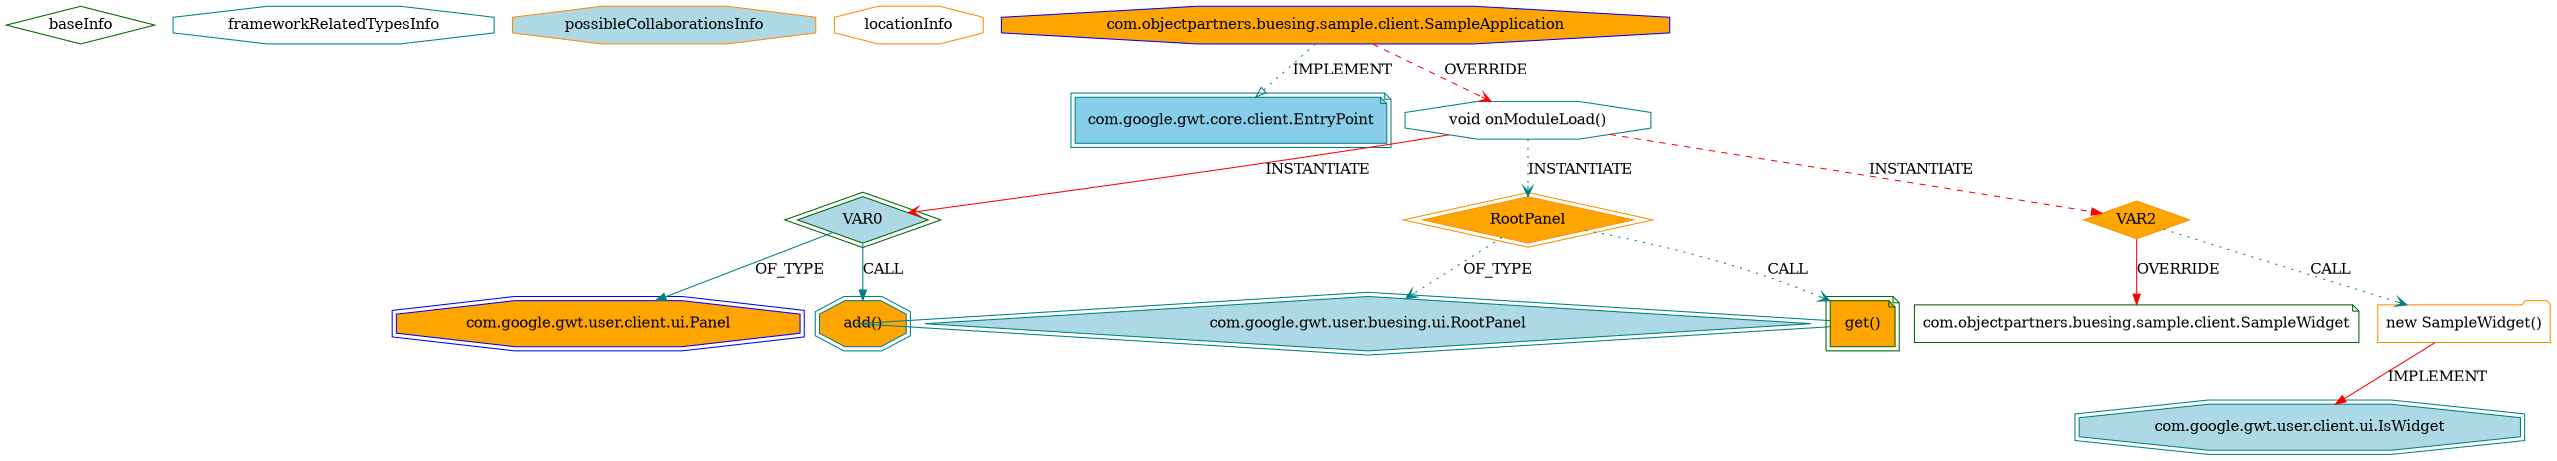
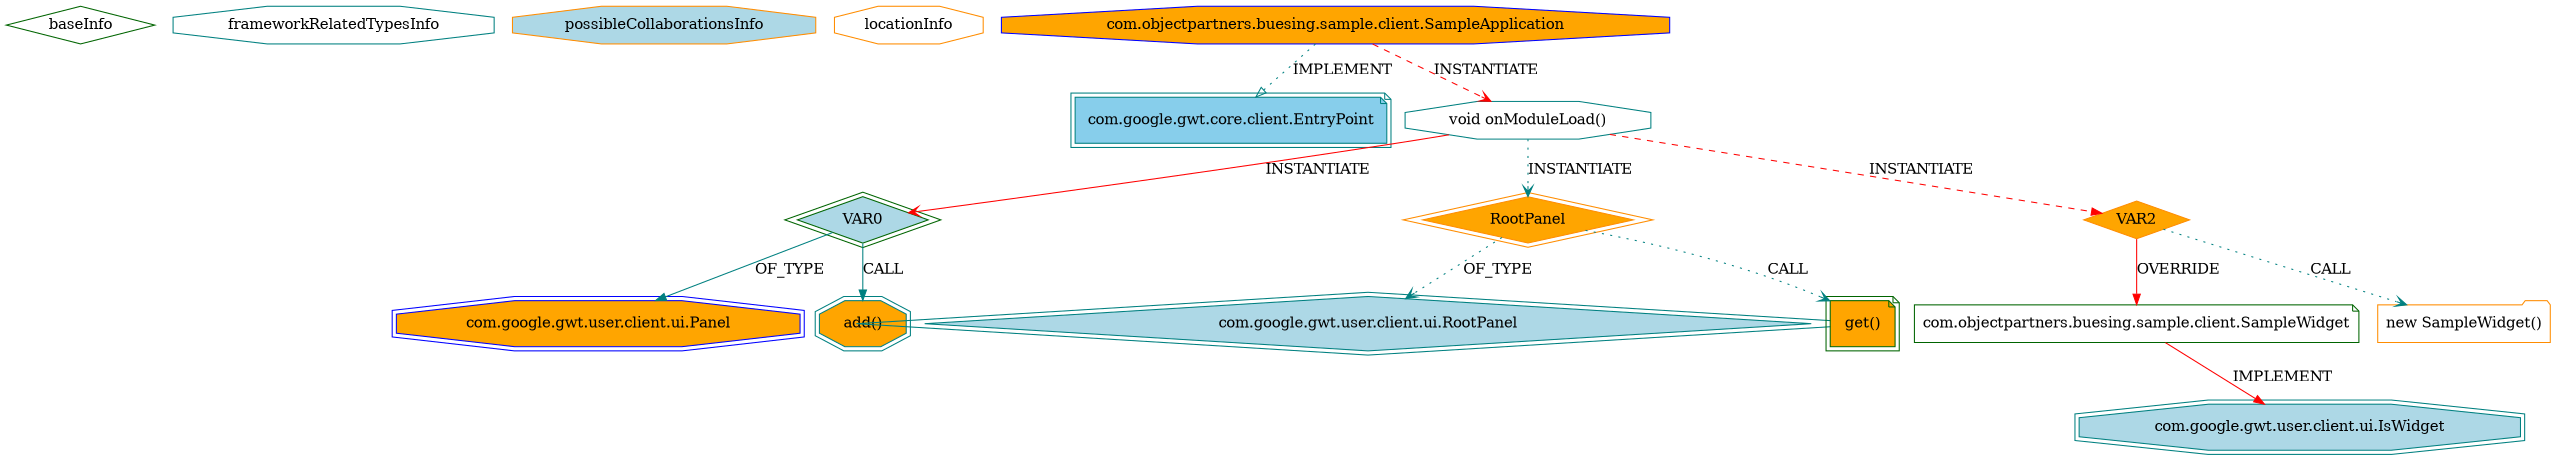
  digraph {
    node [color=teal fillcolor=white shape=octagon style=filled isFrameworkType=true]
    edge [arrowhead=vee color=teal style=dotted]
    baseInfo [category=extension_graph color=darkgreen graphId=4121 isAnonymous=false possibleRelation=true shape=diamond isFrameworkType=""]
    frameworkRelatedTypesInfo [0="com.google.gwt.core.client.EntryPoint" isFrameworkType=""]
    possibleCollaborationsInfo [0="4121~OVERRIDING_METHOD_DECLARATION-INSTANTIATION-~com.google.gwt.core.client.EntryPoint ~com.google.gwt.user.client.ui.IsWidget ~false~false" color=darkorange fillcolor=lightblue isFrameworkType=""]
    locationInfo [color=darkorange contextSignature=SampleApplication filePath="/nbuesing-gwtMockitoExample/gwtMockitoExample-master/src/com/objectpartners/buesing/sample/client/SampleApplication.java" graphId=4121 projectName="nbuesing-gwtMockitoExample" isFrameworkType=""]
    n5 [color=blue fillcolor=orange isFrameworkType=false label="com.objectpartners.buesing.sample.client.SampleApplication" vertexType=ROOT_CLIENT_CLASS_DECLARATION]
    n6 [fillcolor=skyblue label="com.google.gwt.core.client.EntryPoint" peripheries=2 shape=note vertexType=FRAMEWORK_INTERFACE_TYPE]
    n7 [isFrameworkType=false label="void onModuleLoad()" vertexType=OVERRIDING_METHOD_DECLARATION]
    n8 [color=darkgreen fillcolor=lightblue label=VAR0 peripheries=2 shape=diamond vertexType=VARIABLE_EXPRESION]
    n9 [color=darkorange fillcolor=orange label=RootPanel peripheries=2 shape=diamond vertexType=VARIABLE_EXPRESION]
    n10 [color=darkorange fillcolor=orange isFrameworkType=false label=VAR2 shape=diamond vertexType=VARIABLE_EXPRESION]
    n11 [color=blue fillcolor=orange label="com.google.gwt.user.client.ui.Panel" peripheries=2 vertexType=FRAMEWORK_CLASS_TYPE]
    n12 [fillcolor=orange label="add()" peripheries=2 vertexType=INSIDE_CALL]
-   n13 [fillcolor=lightblue label="com.google.gwt.user.buesing.ui.RootPanel" peripheries=2 shape=diamond vertexType=FRAMEWORK_CLASS_TYPE]
+   n13 [fillcolor=lightblue label="com.google.gwt.user.client.ui.RootPanel" peripheries=2 shape=diamond vertexType=FRAMEWORK_CLASS_TYPE]
    n14 [color=darkgreen fillcolor=orange label="get()" peripheries=2 shape=note vertexType=INSIDE_CALL]
    n15 [color=darkgreen isFrameworkType=false label="com.objectpartners.buesing.sample.client.SampleWidget" shape=note vertexType=REFERENCE_CLIENT_CLASS_DECLARATION]
    n16 [color=darkorange isFrameworkType=false label="new SampleWidget()" shape=folder vertexType=CONSTRUCTOR_CALL]
    n17 [fillcolor=lightblue label="com.google.gwt.user.client.ui.IsWidget" peripheries=2 vertexType=FRAMEWORK_INTERFACE_TYPE]
    n5 -> n6 [arrowhead=onormal label=IMPLEMENT]
-   n5 -> n7 [color=red label=OVERRIDE style=dashed]
+   n5 -> n7 [color=red label=INSTANTIATE style=dashed]
    n7 -> n8 [color=red label=INSTANTIATE style=solid]
    n7 -> n9 [label=INSTANTIATE]
    n7 -> n10 [arrowhead=normal color=red label=INSTANTIATE style=dashed]
    n8 -> n11 [arrowhead=normal label=OF_TYPE style=solid]
    n8 -> n12 [arrowhead=normal label=CALL style=solid]
    n9 -> n13 [label=OF_TYPE]
    n9 -> n14 [label=CALL]
    n10 -> n15 [arrowhead=normal color=red label=OVERRIDE style=solid]
    n10 -> n16 [label=CALL]
-   n16 -> n17 [arrowhead=normal color=red label=IMPLEMENT style=solid]
+   n15 -> n17 [arrowhead=normal color=red label=IMPLEMENT style=solid]
  }
